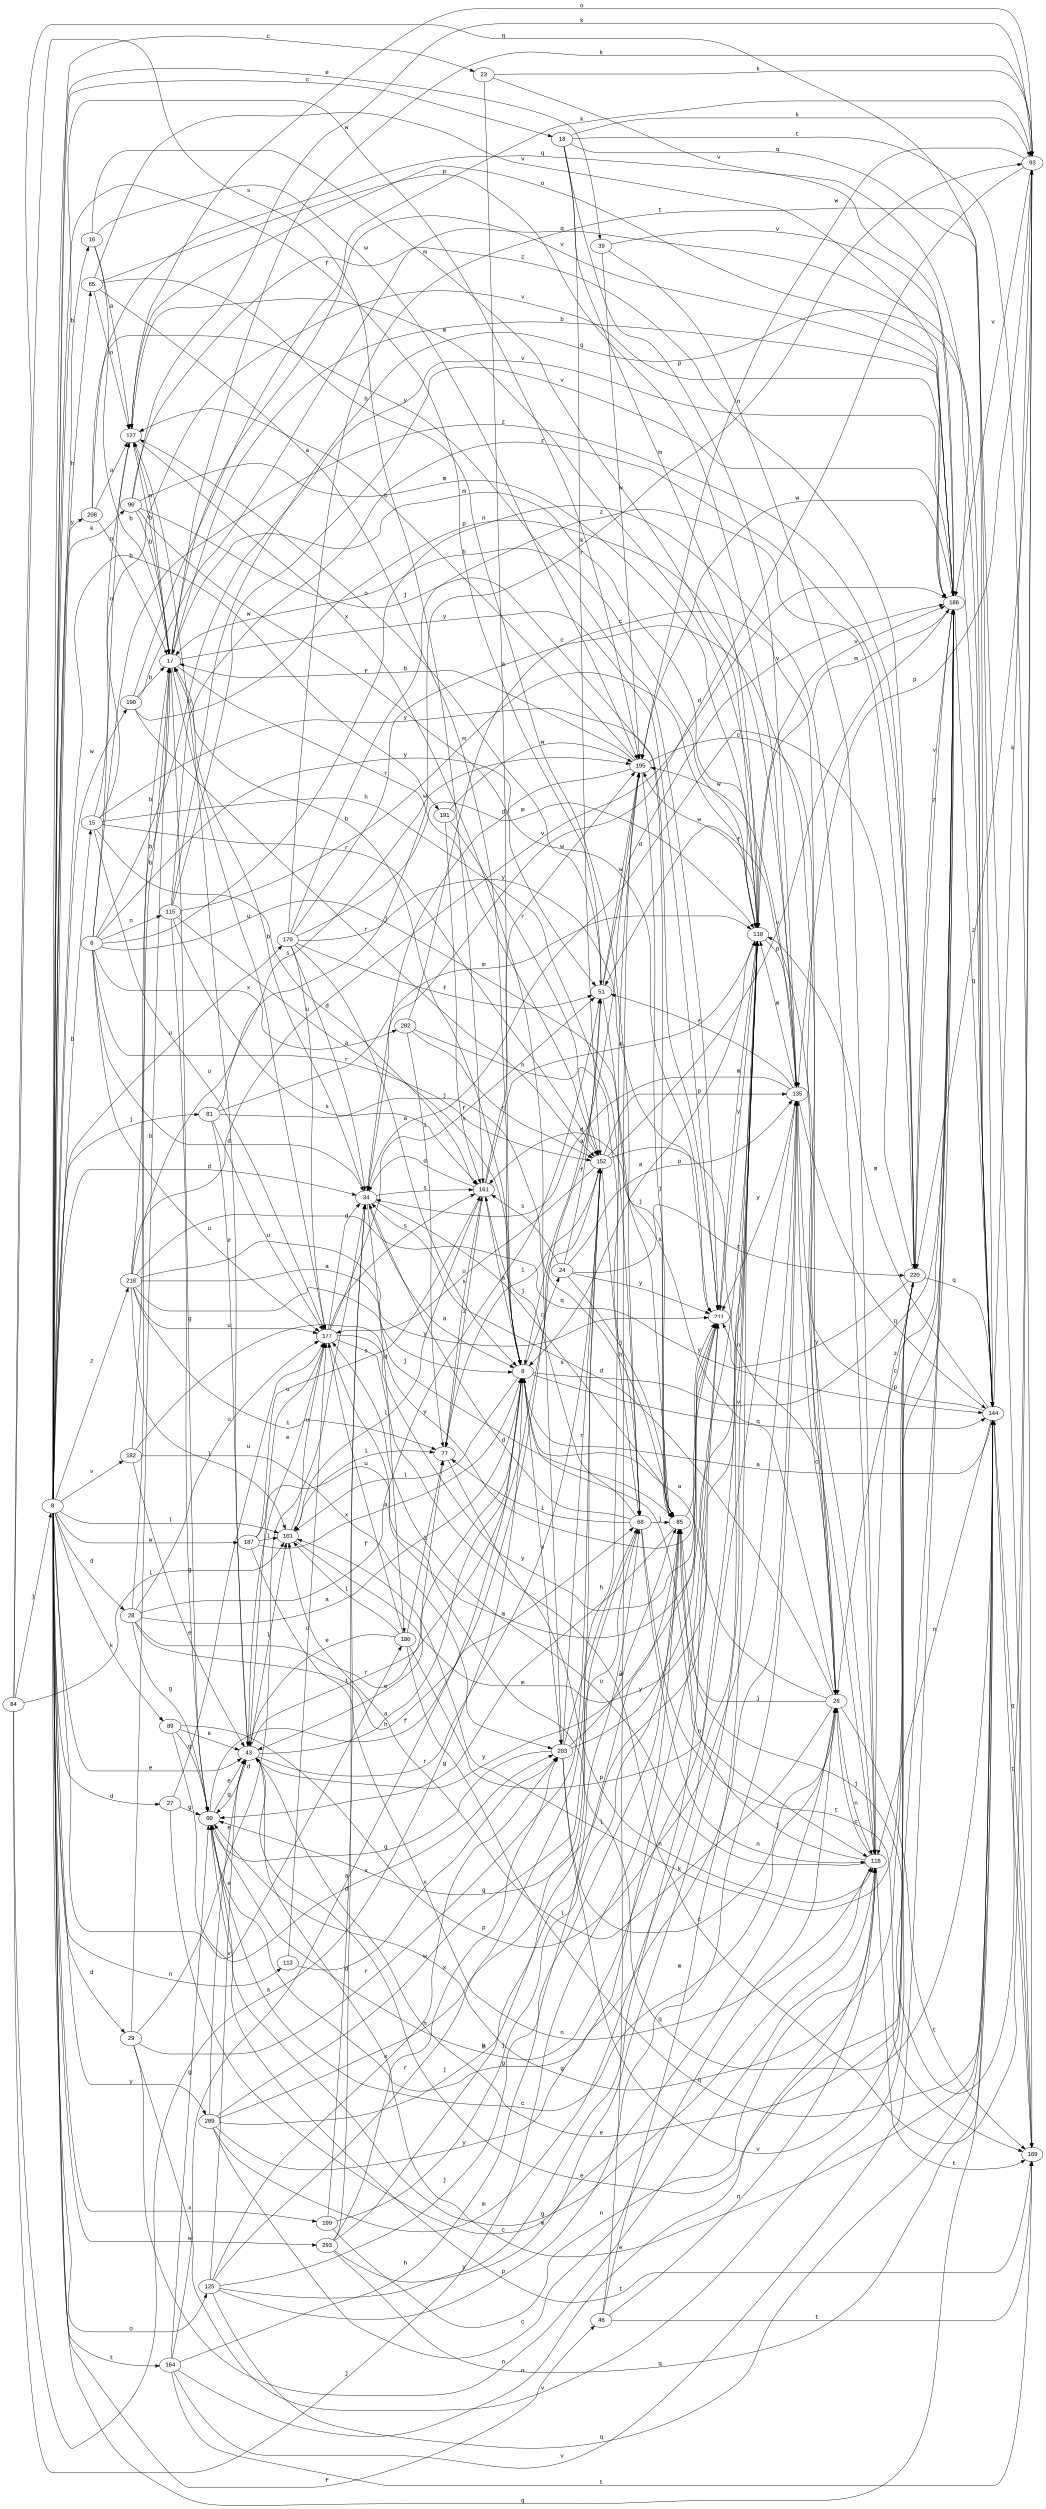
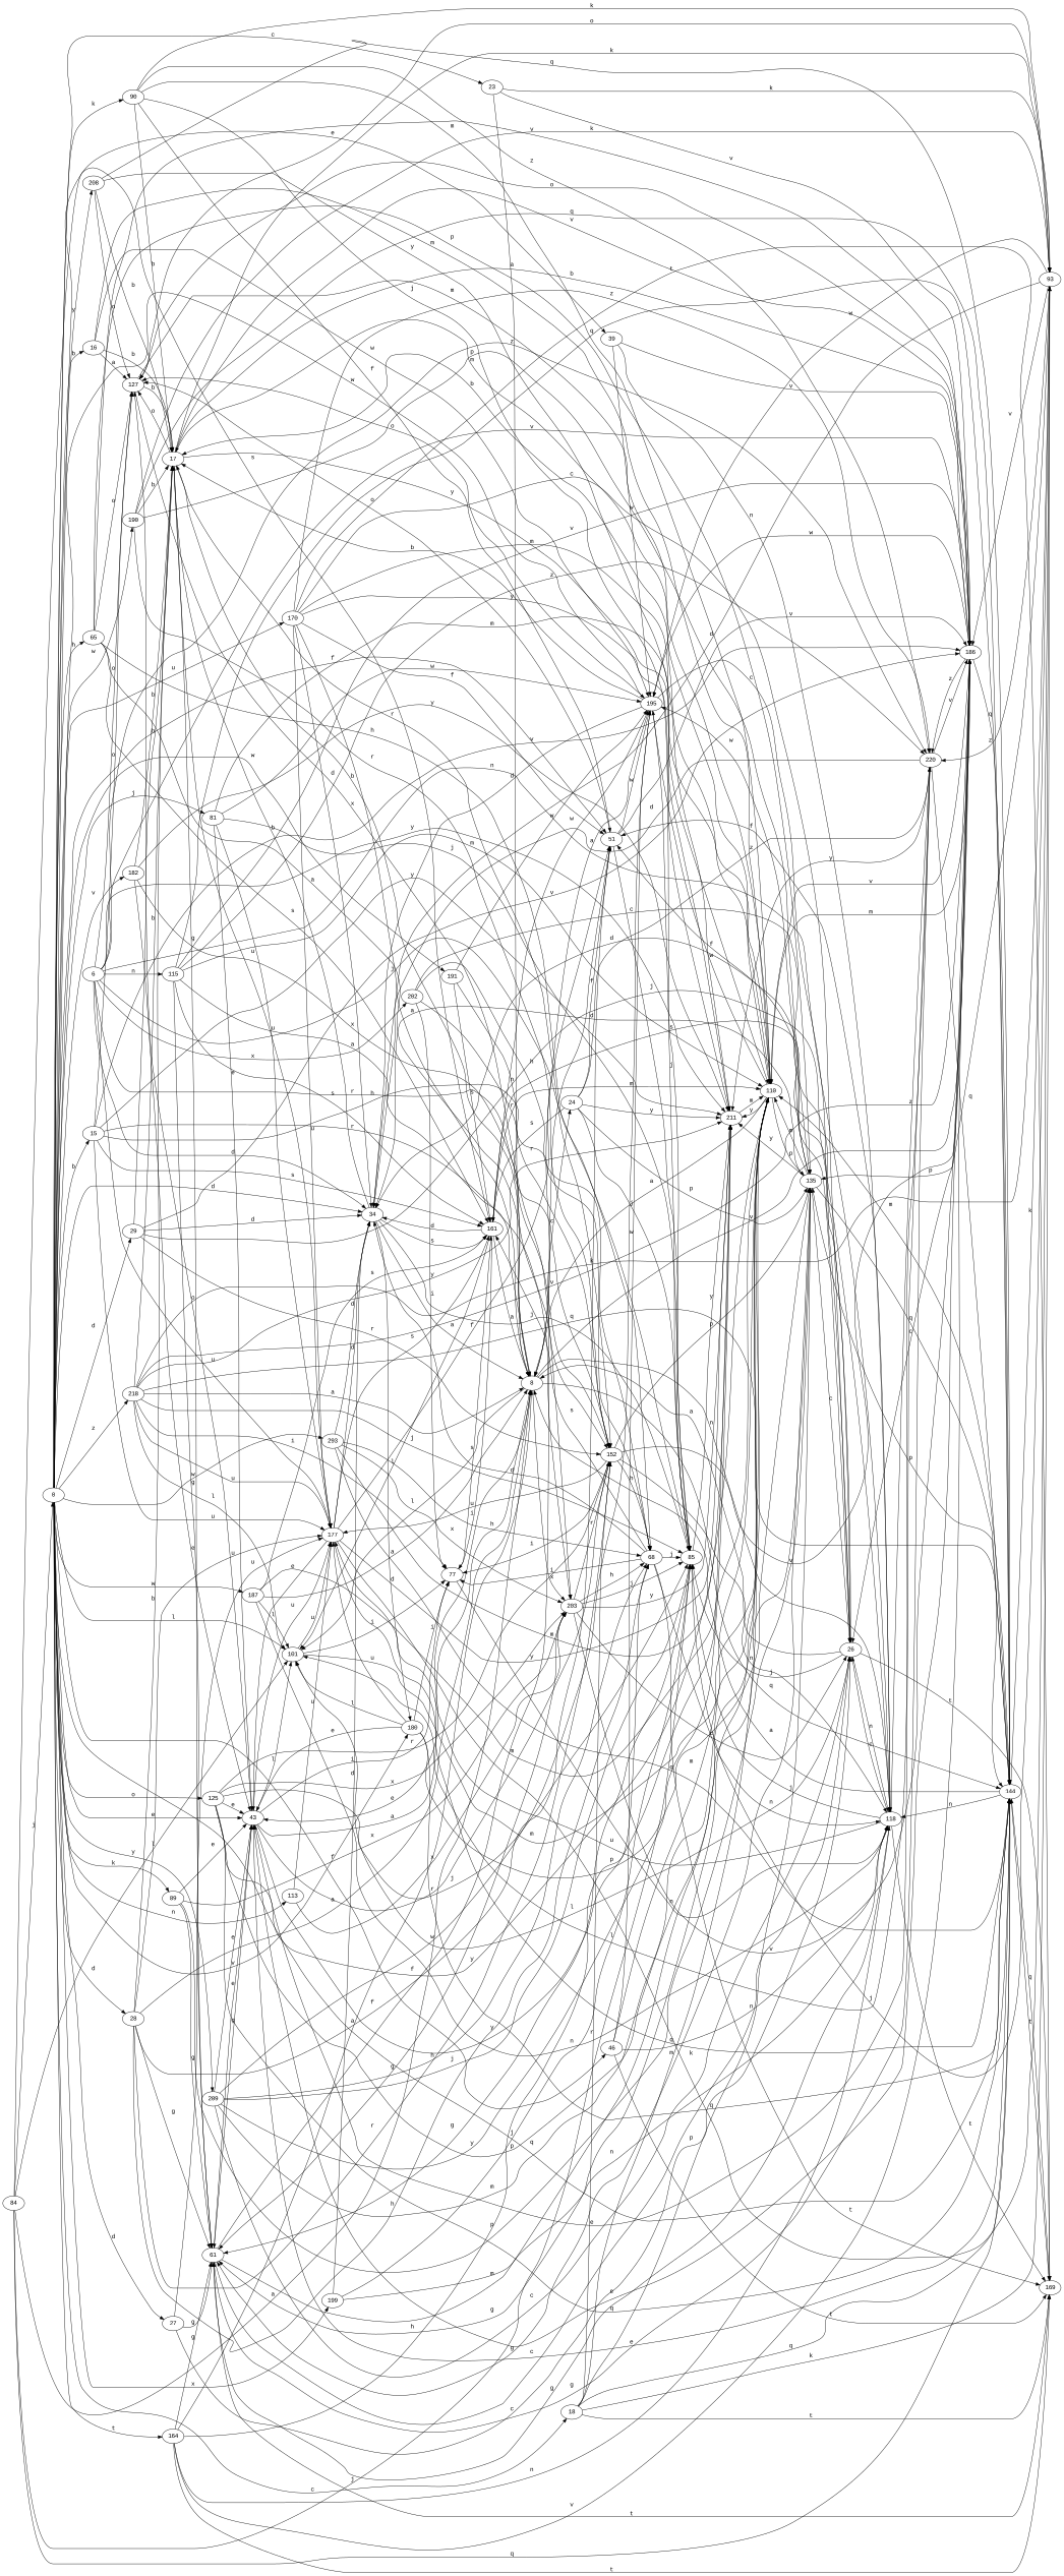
  strict digraph {
    fontname="Liberation Mono"
    rankdir=LR
    node [fontname="Liberation Mono"]
    edge [fontname="Liberation Mono"]
    0
    15
    16
    18
    23
    27
    28
    29
    34
    39
    43
    46
    51
    65
    81
    89
    90
    101
    113
    125
    144
    164
    170
    180
    182
    187
    190
    191
    n29 [label=293]
    195
    199
    208
    209
    218
    127
    152
    177
    186
    211
    68
    161
    17
    110
    93
    135
    169
    8
-   60
+   60 [label=61]
    26
    118
    85
    77
    84
    203
    220
    6
    115
    202
    24
    0 -> 15 [label=b]
    0 -> 16 [label=b]
    0 -> 18 [label=c]
    0 -> 23 [label=c]
    0 -> 27 [label=d]
    0 -> 28 [label=d]
    0 -> 29 [label=d]
    0 -> 34 [label=d]
    0 -> 39 [label=e]
    0 -> 43 [label=e]
    0 -> 46 [label=f]
    0 -> 51 [label=f]
    0 -> 65 [label=h]
    0 -> 81 [label=j]
    0 -> 89 [label=k]
    0 -> 90 [label=k]
    0 -> 101 [label=l]
    0 -> 113 [label=n]
    0 -> 125 [label=o]
    0 -> 144 [label=q]
    0 -> 164 [label=t]
    0 -> 170 [label=u]
    0 -> 180 [label=v]
    0 -> 182 [label=v]
    0 -> 187 [label=w]
    0 -> 190 [label=w]
    0 -> 191 [label=w]
    0 -> n29 [label=w]
    0 -> 195 [label=w]
    0 -> 199 [label=x]
    0 -> 208 [label=y]
    0 -> 209 [label=y]
    0 -> 218 [label=z]
    15 -> 127 [label=o]
    15 -> 152 [label=r]
    15 -> 177 [label=u]
    15 -> 186 [label=v]
    15 -> 211 [label=y]
    15 -> 68 [label=h]
    15 -> 161 [label=s]
    16 -> 195 [label=w]
    16 -> 127 [label=a]
    16 -> 17 [label=b]
    16 -> 110 [label=m]
    18 -> 144 [label=q]
    18 -> 152 [label=r]
    18 -> 110 [label=m]
    18 -> 93 [label=k]
    18 -> 135 [label=p]
    18 -> 169 [label=t]
    23 -> 186 [label=v]
    23 -> 93 [label=k]
    23 -> 8 [label=a]
    27 -> 177 [label=u]
    27 -> 60 [label=g]
    27 -> 26 [label=c]
    28 -> 51 [label=f]
    28 -> 152 [label=r]
    28 -> 177 [label=u]
    28 -> 68 [label=h]
    28 -> 17 [label=b]
    28 -> 8 [label=a]
    28 -> 60 [label=g]
    29 -> 34 [label=d]
    29 -> 152 [label=r]
    29 -> 186 [label=v]
    29 -> 17 [label=b]
    29 -> 118 [label=n]
    34 -> 180 [label=d]
    34 -> 161 [label=s]
    34 -> 17 [label=b]
    34 -> 8 [label=a]
    34 -> 85 [label=j]
    39 -> 195 [label=w]
    39 -> 186 [label=v]
    39 -> 118 [label=n]
    43 -> 101 [label=l]
    43 -> 127 [label=o]
    43 -> 152 [label=r]
    43 -> 177 [label=u]
    43 -> 211 [label=y]
    43 -> 8 [label=a]
    43 -> 60 [label=g]
    43 -> 77 [label=i]
    46 -> 195 [label=w]
    46 -> 110 [label=m]
    46 -> 169 [label=t]
    46 -> 118 [label=n]
    51 -> 195 [label=w]
    51 -> 127 [label=o]
    51 -> 186 [label=v]
    51 -> 85 [label=j]
    65 -> 127 [label=o]
    65 -> 186 [label=v]
    65 -> 68 [label=h]
+   65 -> 161 [label=s]
    65 -> 135 [label=p]
    65 -> 8 [label=a]
    81 -> 43 [label=e]
    81 -> 195 [label=w]
    81 -> 177 [label=u]
    81 -> 110 [label=m]
    81 -> 85 [label=j]
    89 -> 43 [label=e]
    89 -> 135 [label=p]
    89 -> 60 [label=g]
    89 -> 203 [label=x]
    90 -> 51 [label=f]
    90 -> 17 [label=b]
    90 -> 110 [label=m]
    90 -> 93 [label=k]
    90 -> 85 [label=j]
    90 -> 220 [label=z]
    101 -> 177 [label=u]
    101 -> 110 [label=m]
    101 -> 77 [label=i]
    113 -> 177 [label=u]
    113 -> 203 [label=x]
    125 -> 43 [label=e]
    125 -> 144 [label=q]
    125 -> 152 [label=r]
    125 -> 211 [label=y]
    125 -> 135 [label=p]
    125 -> 85 [label=j]
    125 -> 203 [label=x]
    144 -> 43 [label=e]
    144 -> 110 [label=m]
    144 -> 93 [label=k]
    144 -> 135 [label=p]
    144 -> 169 [label=t]
    144 -> 8 [label=a]
    144 -> 118 [label=n]
    164 -> 186 [label=v]
    164 -> 68 [label=h]
    164 -> 169 [label=t]
    164 -> 8 [label=a]
    164 -> 60 [label=g]
    164 -> 118 [label=n]
    170 -> 34 [label=d]
    170 -> 51 [label=f]
    170 -> 177 [label=u]
    170 -> 211 [label=y]
    170 -> 110 [label=m]
    170 -> 169 [label=t]
    170 -> 8 [label=a]
    170 -> 26 [label=c]
    170 -> 220 [label=z]
    180 -> 43 [label=e]
    180 -> 101 [label=l]
    180 -> 144 [label=q]
    180 -> 177 [label=u]
    180 -> 135 [label=p]
    180 -> 77 [label=i]
    182 -> 43 [label=e]
    182 -> 211 [label=y]
    182 -> 17 [label=b]
    182 -> 203 [label=x]
    187 -> 101 [label=l]
    187 -> 161 [label=s]
    187 -> 110 [label=m]
    187 -> 8 [label=a]
    187 -> 118 [label=n]
    190 -> 144 [label=q]
    190 -> 152 [label=r]
    190 -> 17 [label=b]
    190 -> 93 [label=k]
    190 -> 135 [label=p]
    191 -> 195 [label=w]
    191 -> 152 [label=r]
    191 -> 161 [label=s]
    n29 -> 34 [label=d]
    n29 -> 144 [label=q]
    n29 -> 68 [label=h]
    n29 -> 110 [label=m]
    n29 -> 203 [label=x]
    195 -> 34 [label=d]
    195 -> 127 [label=o]
    195 -> 17 [label=b]
    195 -> 8 [label=a]
    195 -> 26 [label=c]
    195 -> 85 [label=j]
    199 -> 34 [label=d]
    199 -> 118 [label=n]
    199 -> 85 [label=j]
    208 -> 144 [label=q]
    208 -> 127 [label=o]
    208 -> 211 [label=y]
    208 -> 17 [label=b]
    209 -> 43 [label=e]
    209 -> 195 [label=w]
    209 -> 211 [label=y]
    209 -> 68 [label=h]
    209 -> 110 [label=m]
    209 -> 26 [label=c]
    209 -> 85 [label=j]
    218 -> 101 [label=l]
    218 -> 144 [label=q]
    218 -> 177 [label=u]
    218 -> 186 [label=v]
    218 -> 211 [label=y]
    218 -> 17 [label=b]
    218 -> 93 [label=k]
    218 -> 8 [label=a]
    218 -> 85 [label=j]
    218 -> 77 [label=i]
    127 -> 17 [label=b]
    127 -> 110 [label=m]
    127 -> 203 [label=x]
    152 -> 177 [label=u]
    152 -> 186 [label=v]
    152 -> 68 [label=h]
    152 -> 135 [label=p]
    152 -> 118 [label=n]
    152 -> 77 [label=i]
    177 -> 34 [label=d]
    177 -> 43 [label=e]
    177 -> 51 [label=f]
    177 -> 144 [label=q]
    177 -> 211 [label=y]
    177 -> 161 [label=s]
    177 -> 93 [label=k]
    186 -> 43 [label=e]
    186 -> 144 [label=q]
    186 -> 195 [label=w]
    186 -> 127 [label=o]
    186 -> 17 [label=b]
    186 -> 110 [label=m]
    186 -> 26 [label=c]
    186 -> 220 [label=z]
    211 -> 110 [label=m]
    68 -> 34 [label=d]
    68 -> 161 [label=s]
    68 -> 169 [label=t]
    68 -> 118 [label=n]
    68 -> 85 [label=j]
    68 -> 77 [label=i]
    161 -> 34 [label=d]
    161 -> 101 [label=l]
    161 -> 195 [label=w]
    161 -> 110 [label=m]
    161 -> 8 [label=a]
    161 -> 77 [label=i]
    17 -> 127 [label=o]
    17 -> 152 [label=r]
    17 -> 177 [label=u]
    17 -> 186 [label=v]
    17 -> 211 [label=y]
    17 -> 110 [label=m]
    17 -> 93 [label=k]
    17 -> 60 [label=g]
    110 -> 195 [label=w]
    110 -> 186 [label=v]
    110 -> 211 [label=y]
    110 -> 17 [label=b]
    110 -> 135 [label=p]
    110 -> 8 [label=a]
    110 -> 60 [label=g]
    93 -> 34 [label=d]
    93 -> 195 [label=w]
    93 -> 127 [label=o]
    93 -> 186 [label=v]
    93 -> 135 [label=p]
    93 -> 85 [label=j]
    93 -> 220 [label=z]
    135 -> 34 [label=d]
    135 -> 51 [label=f]
    135 -> 144 [label=q]
    135 -> 195 [label=w]
    135 -> 211 [label=y]
    135 -> 110 [label=m]
    135 -> 60 [label=g]
    135 -> 26 [label=c]
    169 -> 144 [label=q]
    8 -> 43 [label=e]
    8 -> 101 [label=l]
    8 -> 144 [label=q]
    8 -> 186 [label=v]
    8 -> 17 [label=b]
    8 -> 118 [label=n]
    8 -> 203 [label=x]
    8 -> 24 [label=c]
    60 -> 43 [label=e]
    60 -> 51 [label=f]
    60 -> 110 [label=m]
    60 -> 169 [label=t]
    60 -> 26 [label=c]
    26 -> 34 [label=d]
    26 -> 101 [label=l]
    26 -> 161 [label=s]
    26 -> 169 [label=t]
    26 -> 8 [label=a]
    26 -> 118 [label=n]
    26 -> 85 [label=j]
    118 -> 51 [label=f]
    118 -> 177 [label=u]
    118 -> 169 [label=t]
    118 -> 60 [label=g]
    118 -> 26 [label=c]
    118 -> 85 [label=j]
    118 -> 220 [label=z]
    85 -> 211 [label=y]
    85 -> 60 [label=g]
    77 -> 161 [label=s]
    77 -> 118 [label=n]
    84 -> 0 [label=j]
    84 -> 101 [label=l]
    84 -> 144 [label=q]
    84 -> 161 [label=s]
    84 -> 8 [label=a]
    84 -> 85 [label=j]
    203 -> 152 [label=r]
    203 -> 186 [label=v]
    203 -> 211 [label=y]
    203 -> 68 [label=h]
    203 -> 60 [label=g]
    203 -> 26 [label=c]
    203 -> 85 [label=j]
    220 -> 34 [label=d]
    220 -> 43 [label=e]
    220 -> 101 [label=l]
    220 -> 144 [label=q]
    220 -> 186 [label=v]
    220 -> 211 [label=y]
    220 -> 60 [label=g]
    6 -> 34 [label=d]
    6 -> 127 [label=o]
    6 -> 152 [label=r]
    6 -> 177 [label=u]
    6 -> 186 [label=v]
    6 -> 211 [label=y]
    6 -> 118 [label=n]
    6 -> 85 [label=j]
    6 -> 220 [label=z]
    6 -> 115 [label=n]
    6 -> 202 [label=x]
    115 -> 144 [label=q]
    115 -> 186 [label=v]
    115 -> 161 [label=s]
    115 -> 110 [label=m]
    115 -> 8 [label=a]
    115 -> 60 [label=g]
    115 -> 220 [label=z]
    202 -> 152 [label=r]
    202 -> 68 [label=h]
    202 -> 26 [label=c]
    202 -> 77 [label=i]
    24 -> 51 [label=f]
    24 -> 211 [label=y]
    24 -> 161 [label=s]
    24 -> 135 [label=p]
    24 -> 85 [label=j]
    24 -> 220 [label=z]
  }
